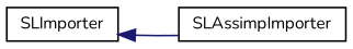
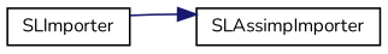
  digraph {
    rankdir=LR
    fontname=Nunito
    node [color=black fillcolor=white fontname=Nunito fontsize=10 shape=record style=filled]
    n1 [height=0.2 label=SLImporter width=0.4]
    n2 [height=0.2 label=SLAssimpImporter width=0.4]
-   n1 -> n2 [color=midnightblue dir=back fontname=Nunito fontsize=10 labelfontname="Arial.ttf" labelfontsize=10 style=solid]
+   n2 -> n1 [color=midnightblue dir=back fontname=Nunito fontsize=10 labelfontname="Arial.ttf" labelfontsize=10 style=solid]
  }
